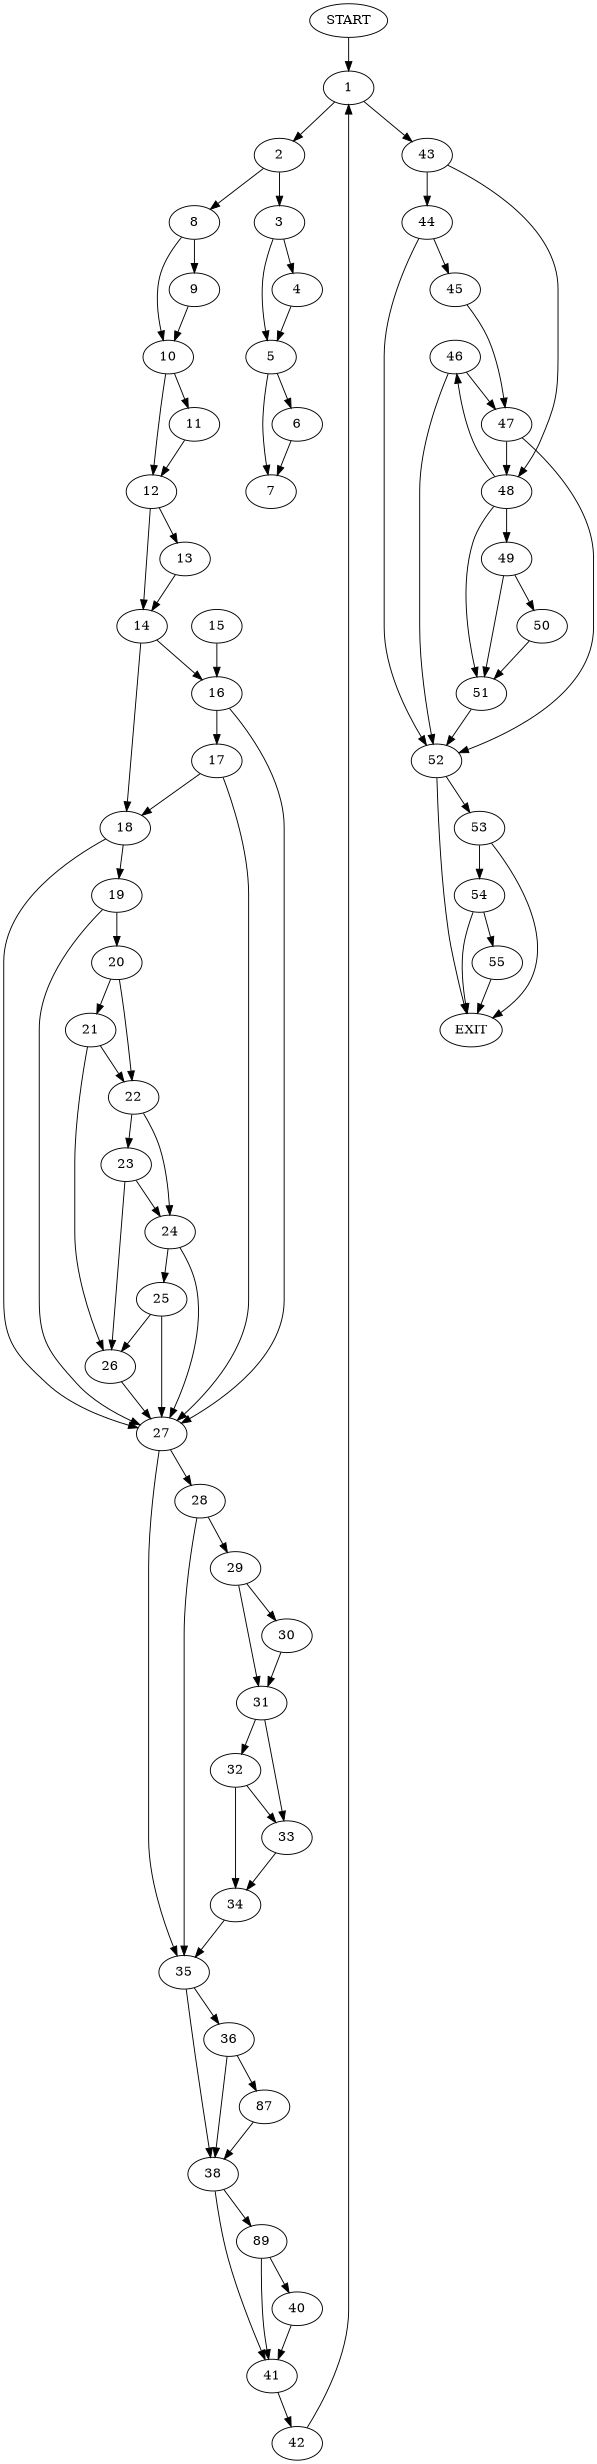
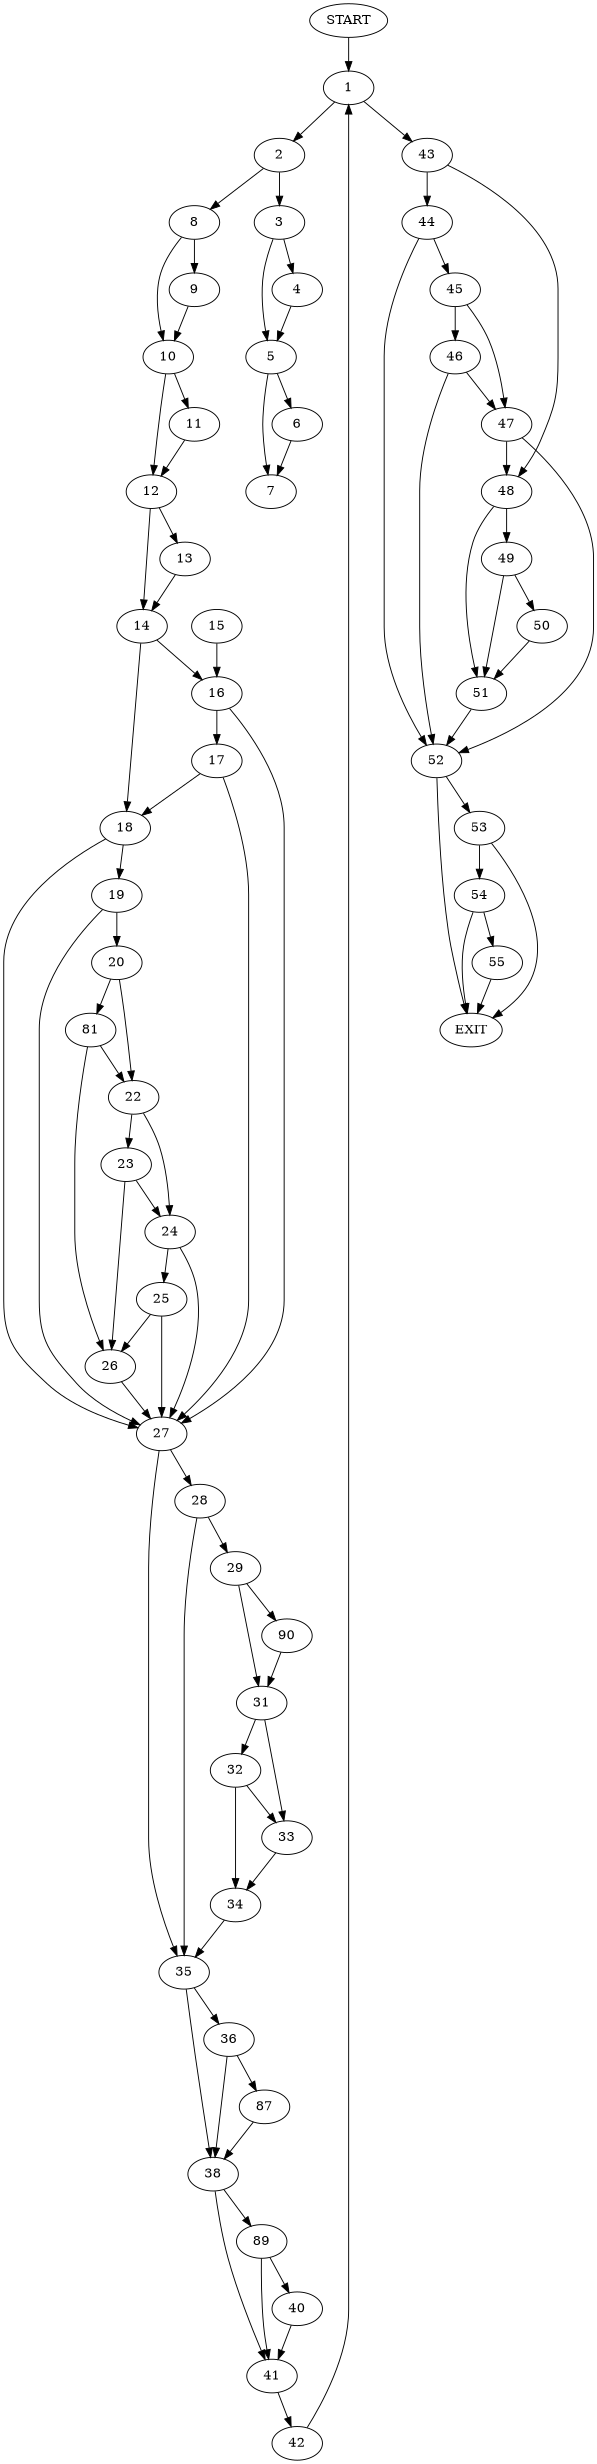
  digraph {
    n1 [label=START]
    1
    2
    43
    3
    8
    44
    48
    4
    5
    9
    10
    6
    7
    11
    12
    13
    14
    16
    18
    15
    17
    27
    28
    35
    19
    20
-   21
+   21 [label=81]
    22
    26
    23
    24
    25
    29
    36
    38
-   30
+   30 [label=90]
    31
    32
    33
    34
    n42 [label=87]
    n43 [label=89]
    41
    40
    42
    45
    52
    49
    51
    46
    47
    53
    n54 [label=EXIT]
    50
    54
    55
    n1 -> 1
    1 -> 2
    1 -> 43
    2 -> 3
    2 -> 8
    43 -> 44
    43 -> 48
    3 -> 4
    3 -> 5
    8 -> 9
    8 -> 10
    44 -> 45
    44 -> 52
    48 -> 49
    48 -> 51
    4 -> 5
    5 -> 6
    5 -> 7
    9 -> 10
    10 -> 11
    10 -> 12
    6 -> 7
    11 -> 12
    12 -> 13
    12 -> 14
    13 -> 14
    14 -> 16
    14 -> 18
    16 -> 17
    16 -> 27
    18 -> 27
    18 -> 19
    15 -> 16
    17 -> 18
    17 -> 27
    27 -> 28
    27 -> 35
    28 -> 35
    28 -> 29
    35 -> 36
    35 -> 38
    19 -> 27
    19 -> 20
    20 -> 21
    20 -> 22
    21 -> 22
    21 -> 26
    22 -> 23
    22 -> 24
    26 -> 27
    23 -> 26
    23 -> 24
    24 -> 27
    24 -> 25
    25 -> 27
    25 -> 26
    29 -> 30
    29 -> 31
    36 -> 38
    36 -> n42
    38 -> n43
    38 -> 41
    30 -> 31
    31 -> 32
    31 -> 33
    32 -> 33
    32 -> 34
    33 -> 34
    34 -> 35
    n42 -> 38
    n43 -> 41
    n43 -> 40
    41 -> 42
    40 -> 41
    42 -> 1
-   48 -> 46
+   45 -> 46
    45 -> 47
    52 -> 53
    52 -> n54
    49 -> 51
    49 -> 50
    51 -> 52
    46 -> 52
    46 -> 47
    47 -> 48
    47 -> 52
    53 -> n54
    53 -> 54
    50 -> 51
    54 -> n54
    54 -> 55
    55 -> n54
  }
